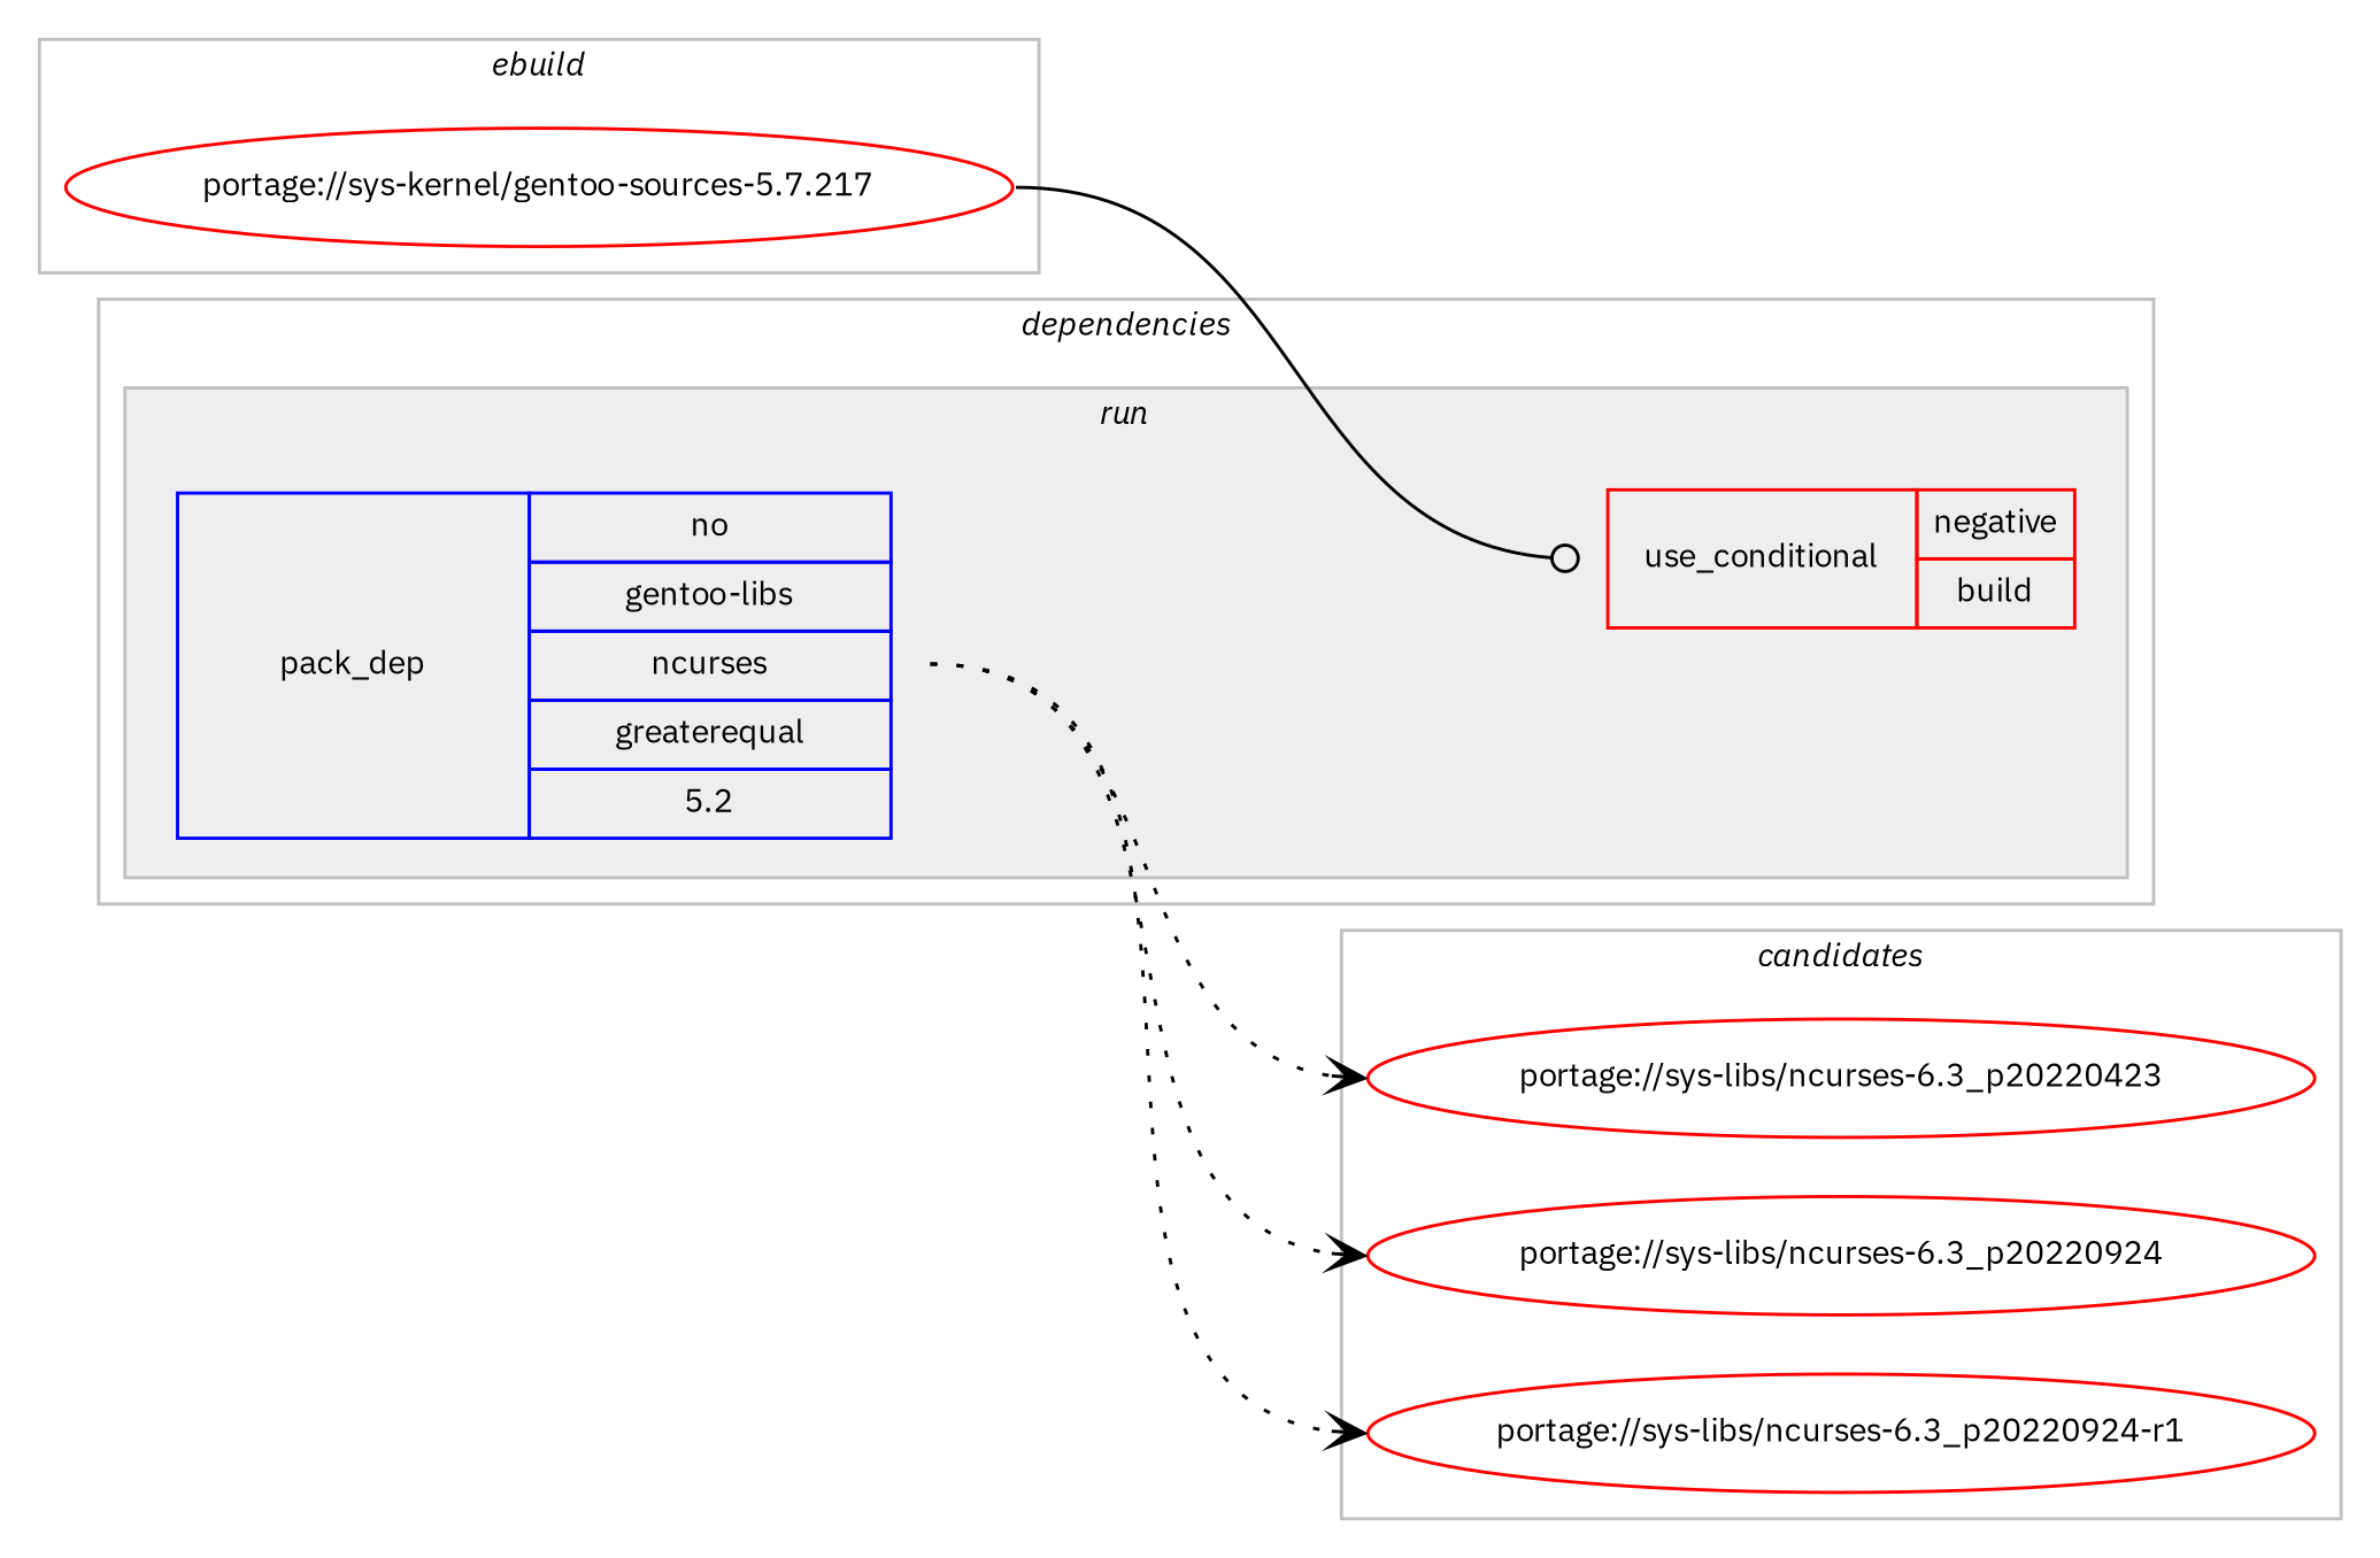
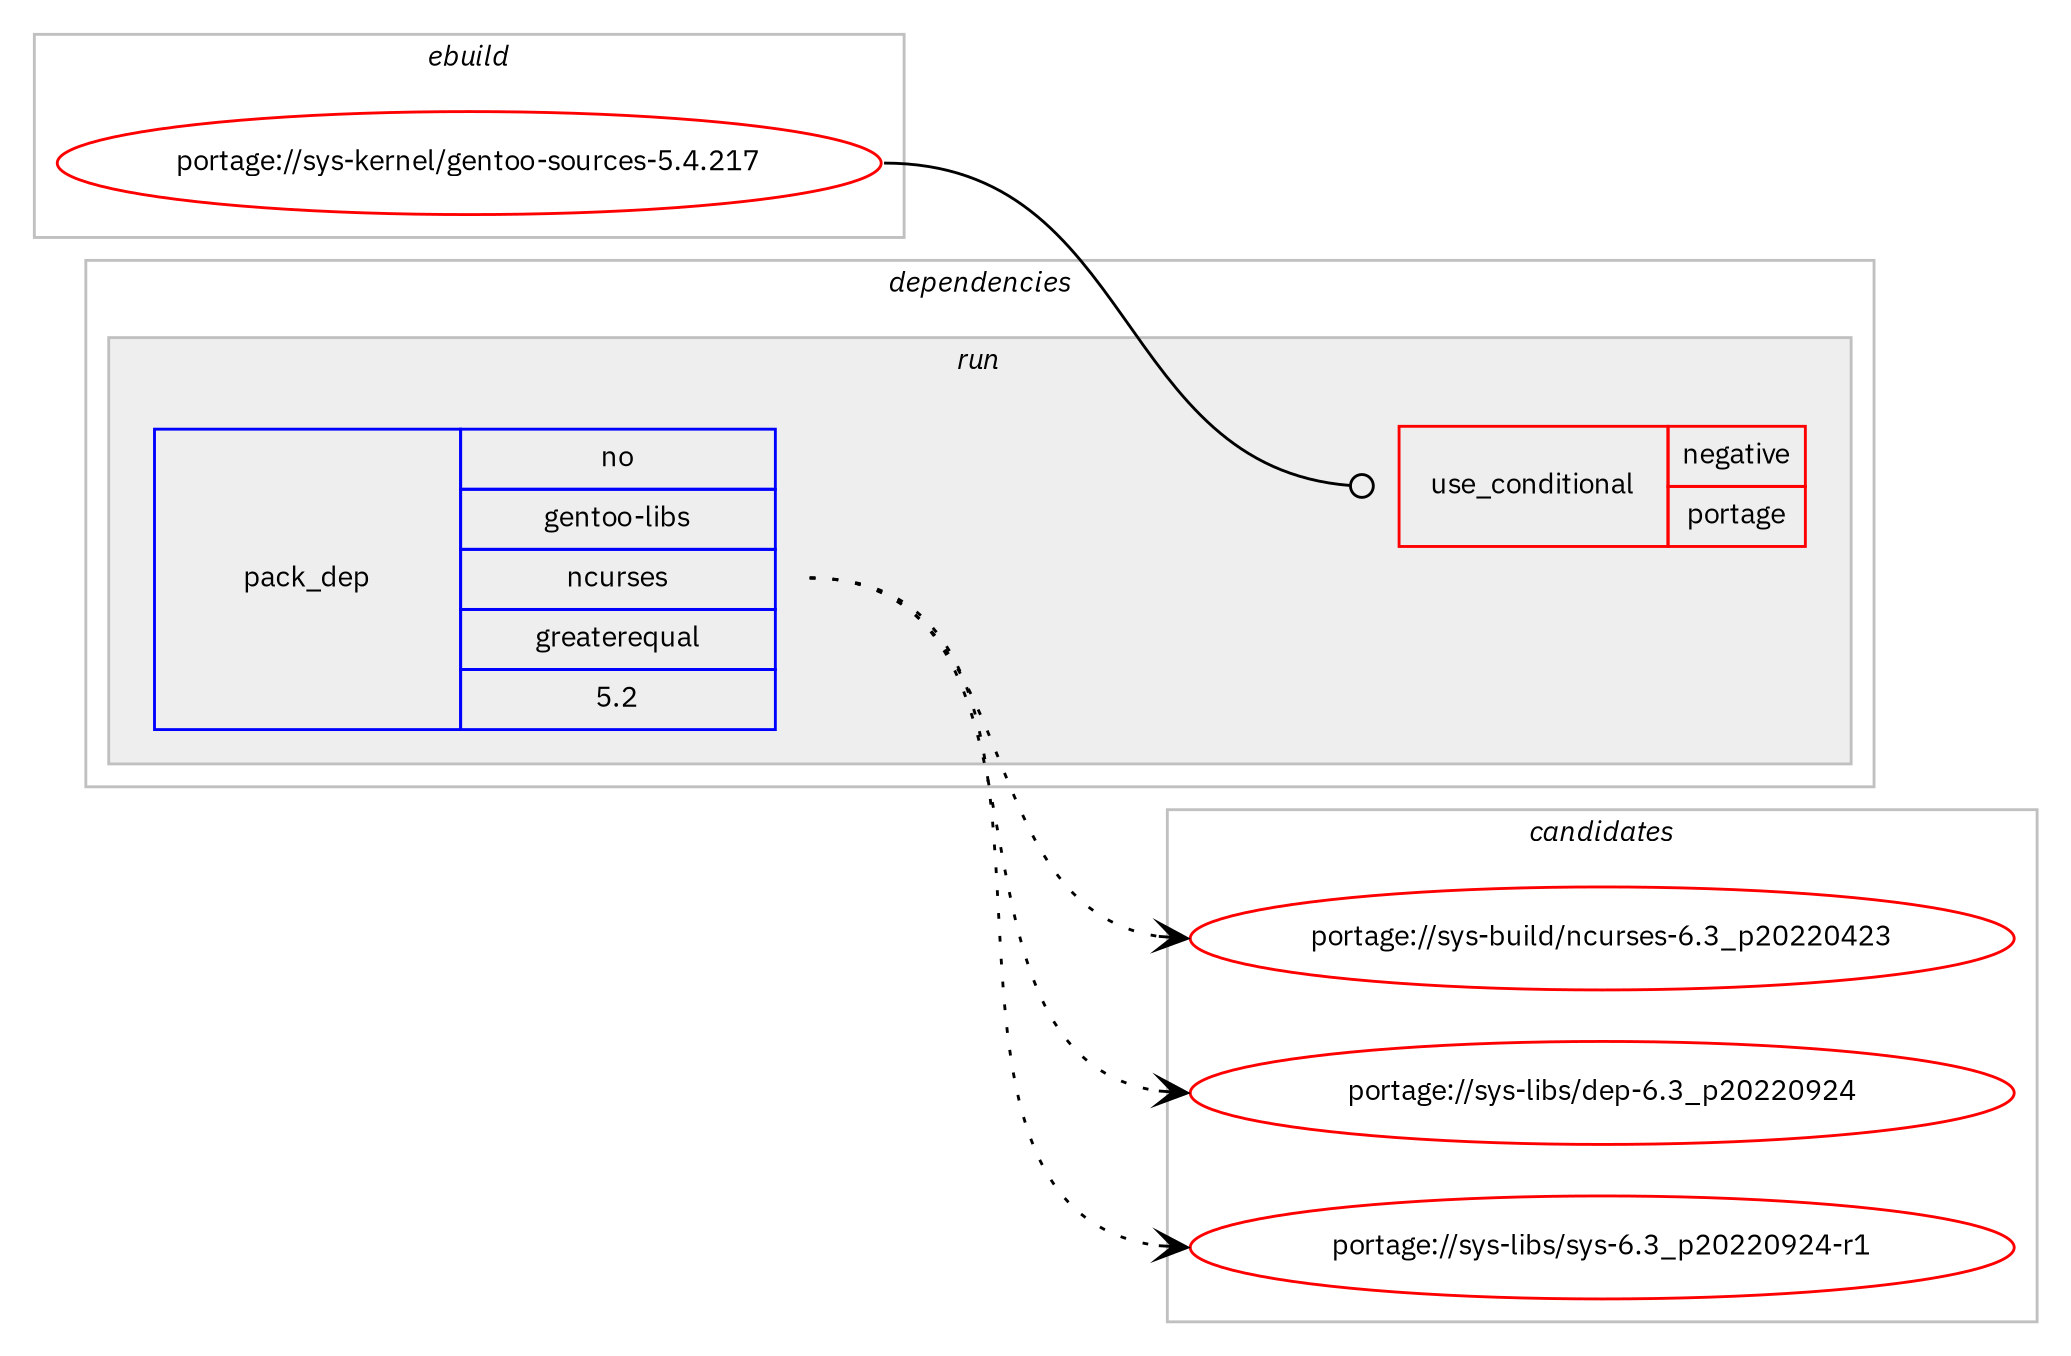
  digraph {
    compound=true
    concentrate=true
    fontname="IBM Plex Sans"
    fontsize=10
    newrank=true
    rankdir=LR
    ranksep=1.5
    node [color=red fontname="IBM Plex Sans" fontsize=10]
    edge [arrowhead=vee fontname="IBM Plex Sans" headport=w style=dotted tailport=e weight=100]
-   n1 [label="portage://sys-kernel/gentoo-sources-5.7.217" width=4]
+   n1 [label="portage://sys-kernel/gentoo-sources-5.4.217" width=4]
    n2 [color=blue label=<<TABLE BORDER="0" CELLBORDER="1" CELLSPACING="0" CELLPADDING="4" WIDTH="220"><TR><TD ROWSPAN="6" CELLPADDING="30">pack_dep</TD></TR><TR><TD WIDTH="110">no</TD></TR><TR><TD>gentoo-libs</TD></TR><TR><TD>ncurses</TD></TR><TR><TD>greaterequal</TD></TR><TR><TD>5.2</TD></TR></TABLE>> shape=none]
-   n3 [label=<<TABLE BORDER="0" CELLBORDER="1" CELLSPACING="0" CELLPADDING="4"><TR><TD ROWSPAN="3" CELLPADDING="10">use_conditional</TD></TR><TR><TD>negative</TD></TR><TR><TD>build</TD></TR></TABLE>> shape=none]
-   n4 [label="portage://sys-libs/ncurses-6.3_p20220423" width=4]
-   n5 [label="portage://sys-libs/ncurses-6.3_p20220924" width=4]
-   n6 [label="portage://sys-libs/ncurses-6.3_p20220924-r1" width=4]
+   n3 [label=<<TABLE BORDER="0" CELLBORDER="1" CELLSPACING="0" CELLPADDING="4"><TR><TD ROWSPAN="3" CELLPADDING="10">use_conditional</TD></TR><TR><TD>negative</TD></TR><TR><TD>portage</TD></TR></TABLE>> shape=none]
+   n4 [label="portage://sys-build/ncurses-6.3_p20220423" width=4]
+   n5 [label="portage://sys-libs/dep-6.3_p20220924" width=4]
+   n6 [label="portage://sys-libs/sys-6.3_p20220924-r1" width=4]
    subgraph cluster_1 {
      color=gray
      label=<<i>ebuild</i>>
      rank=same
      n1
    }
    subgraph cluster_2 {
      color=gray
      label=<<i>dependencies</i>>
      subgraph cluster_3 {
        color=gray
        fillcolor="#eeeeee"
        label=<<i>compile</i>>
        style=filled
      }
      subgraph cluster_4 {
        color=gray
        fillcolor="#eeeeee"
        label=<<i>compile and run</i>>
        style=filled
      }
      subgraph cluster_5 {
        color=gray
        fillcolor="#eeeeee"
        label=<<i>run</i>>
        style=filled
        subgraph sub_6 {
          color=gray
          fillcolor="#eeeeee"
          label=<<i>run</i>>
          style=filled
          n3
          subgraph sub_7 {
            color=gray
            fillcolor="#eeeeee"
            label=<<i>run</i>>
            style=filled
            n2
          }
        }
      }
    }
    subgraph cluster_8 {
      color=gray
      label=<<i>candidates</i>>
      rank=same
      subgraph sub_9 {
        color=black
        label=<<i>candidates</i>>
        nodesep=1
        rank=same
        n4
        n5
        n6
      }
    }
    n1 -> n3 [arrowhead=odot style=solid weight=20]
    n2 -> n4
    n2 -> n5
    n2 -> n6
  }
